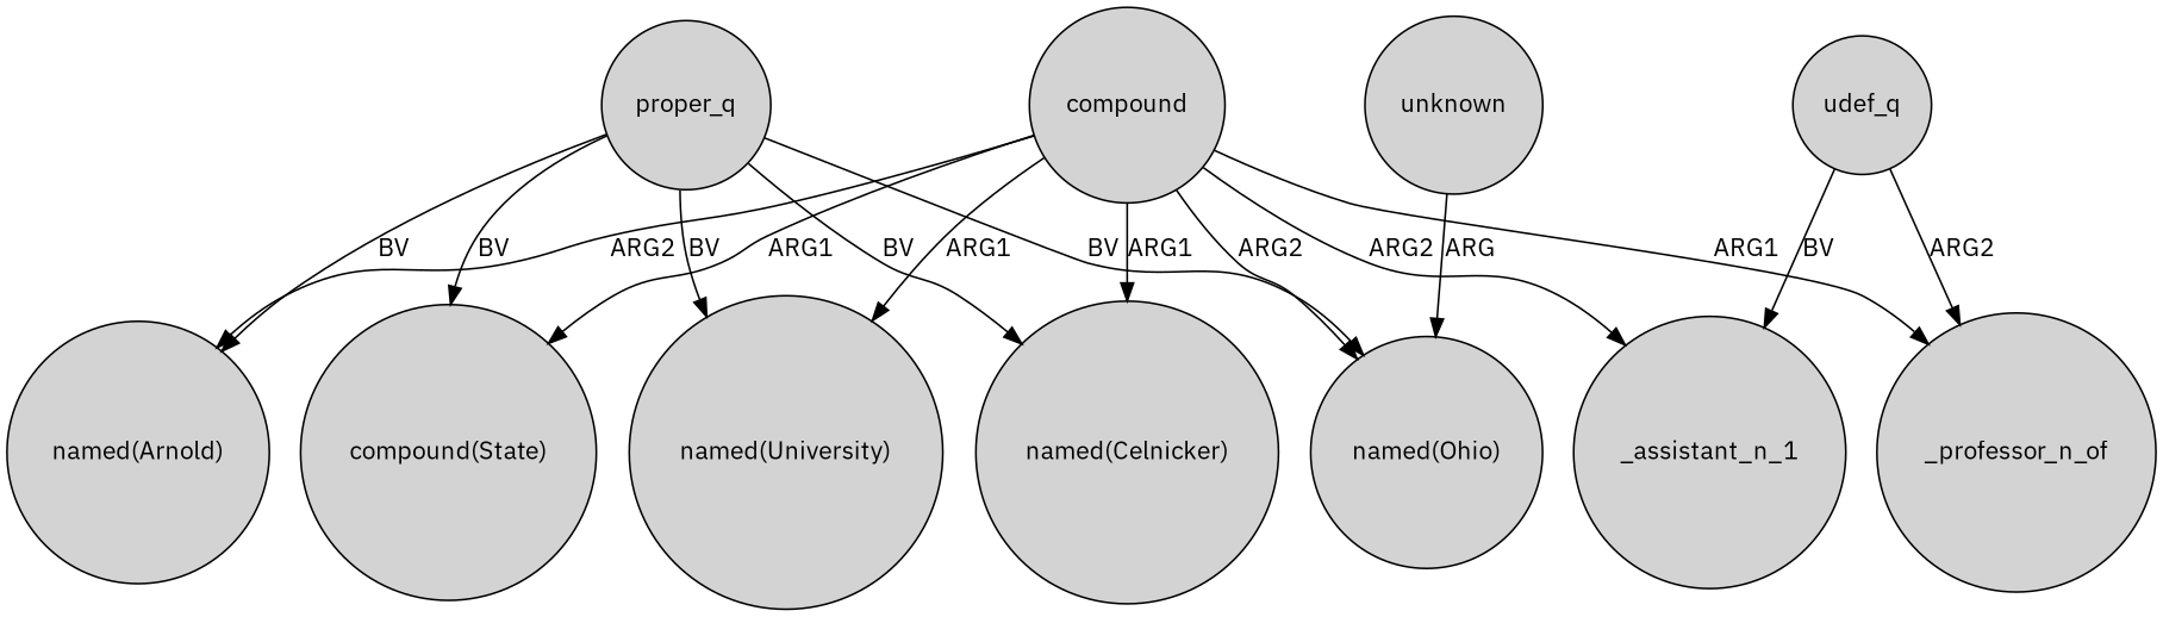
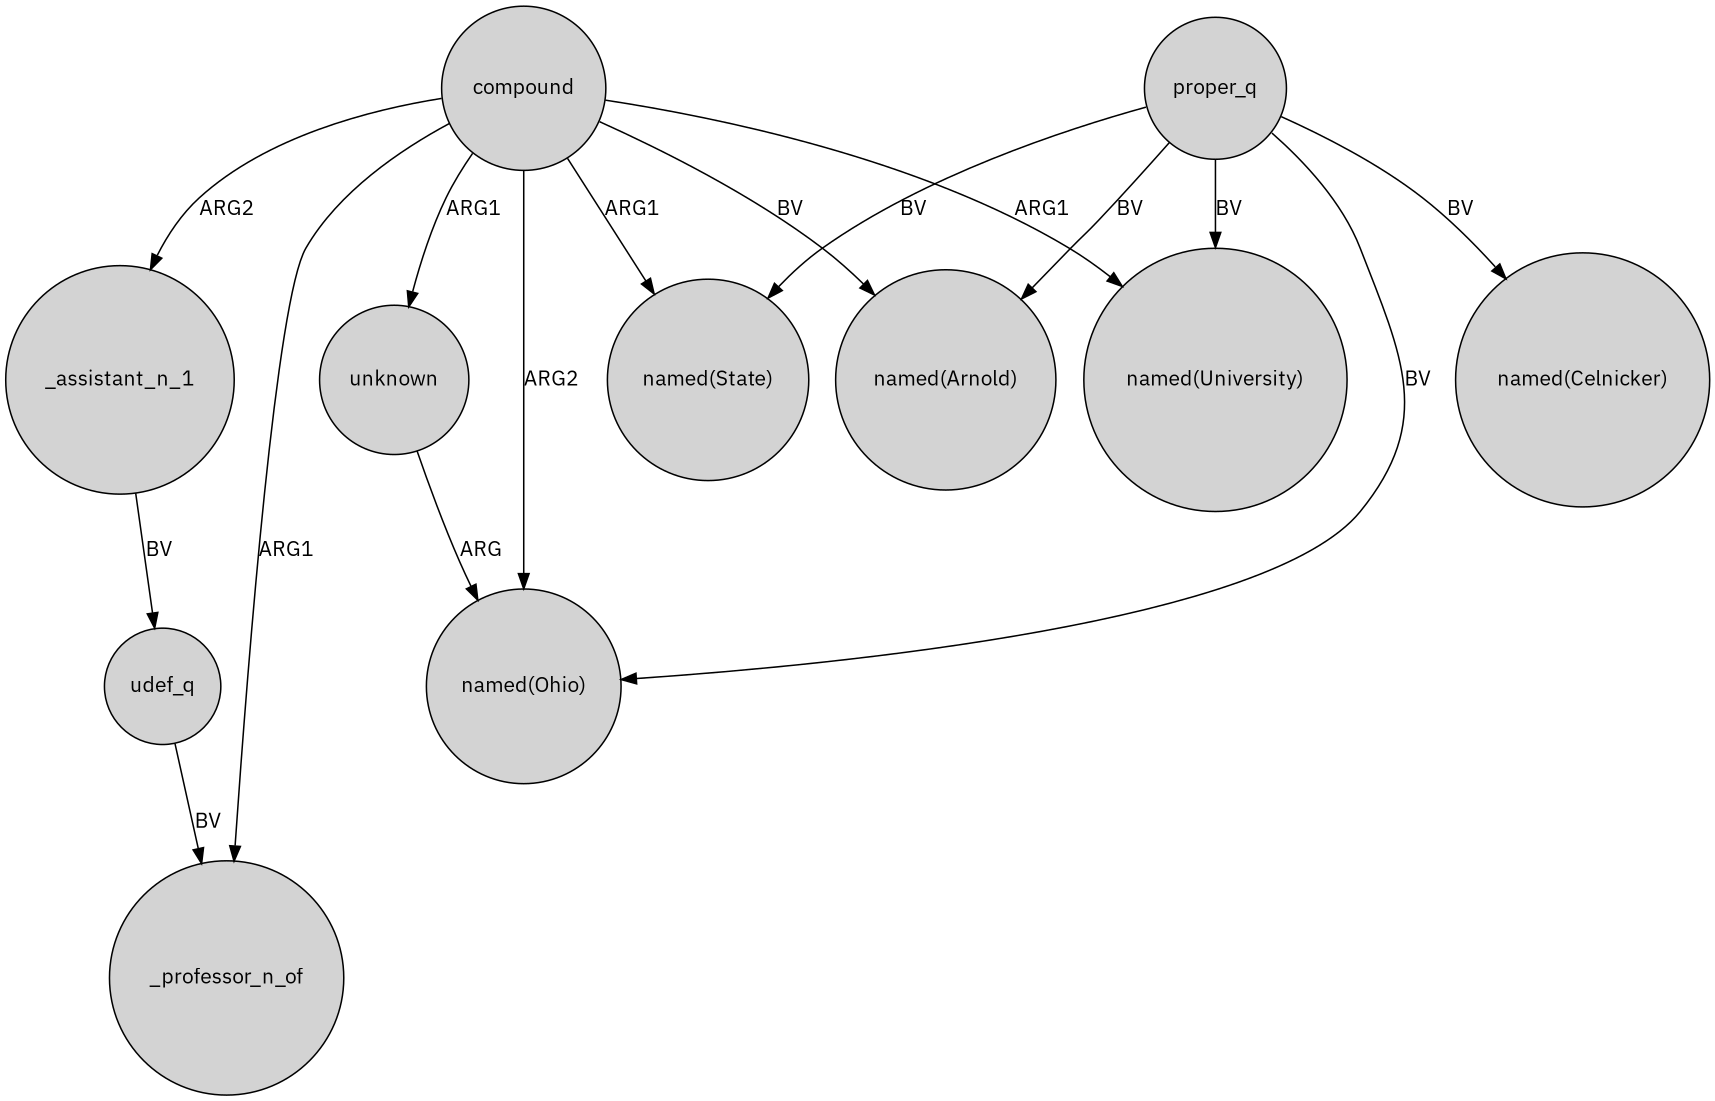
  digraph {
    fontname="IBM Plex Sans"
    node [fontname="IBM Plex Sans" shape=circle style=filled]
    edge [fontname="IBM Plex Sans"]
    compound
-   "named(State)" [label="compound(State)"]
+   "named(State)"
    "named(University)"
    "named(Arnold)"
    _professor_n_of
    "named(Ohio)"
    "named(Celnicker)"
    _assistant_n_1
    unknown
    proper_q
    udef_q
    compound -> "named(State)" [label=ARG1]
    compound -> "named(University)" [label=ARG1]
-   compound -> "named(Arnold)" [label=ARG2]
+   compound -> "named(Arnold)" [label=BV]
    compound -> _professor_n_of [label=ARG1]
    compound -> "named(Ohio)" [label=ARG2]
-   compound -> "named(Celnicker)" [label=ARG1]
+   compound -> unknown [label=ARG1]
    compound -> _assistant_n_1 [label=ARG2]
    unknown -> "named(Ohio)" [label=ARG]
    proper_q -> "named(State)" [label=BV]
    proper_q -> "named(University)" [label=BV]
    proper_q -> "named(Arnold)" [label=BV]
    proper_q -> "named(Ohio)" [label=BV]
    proper_q -> "named(Celnicker)" [label=BV]
-   udef_q -> _professor_n_of [label=ARG2]
-   udef_q -> _assistant_n_1 [label=BV]
+   udef_q -> _professor_n_of [label=BV]
+   _assistant_n_1 -> udef_q [label=BV]
  }
